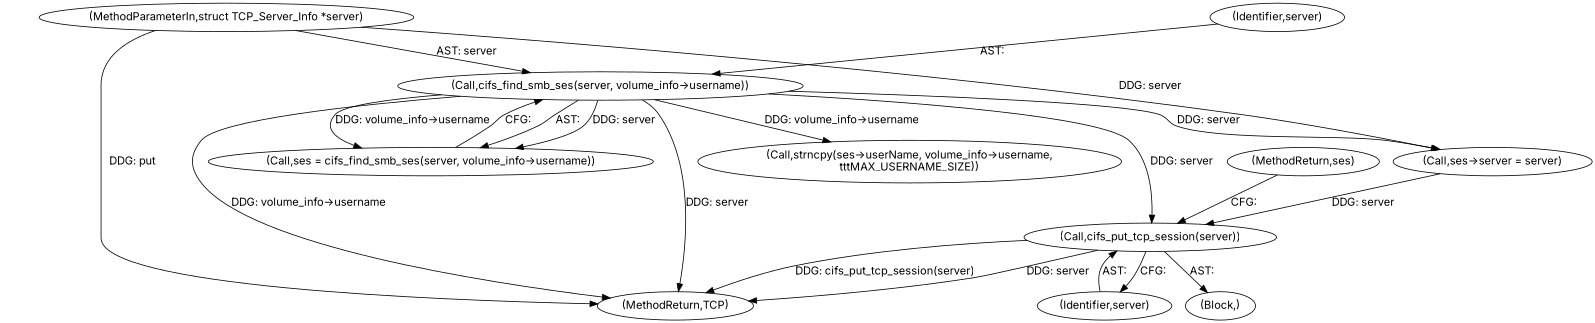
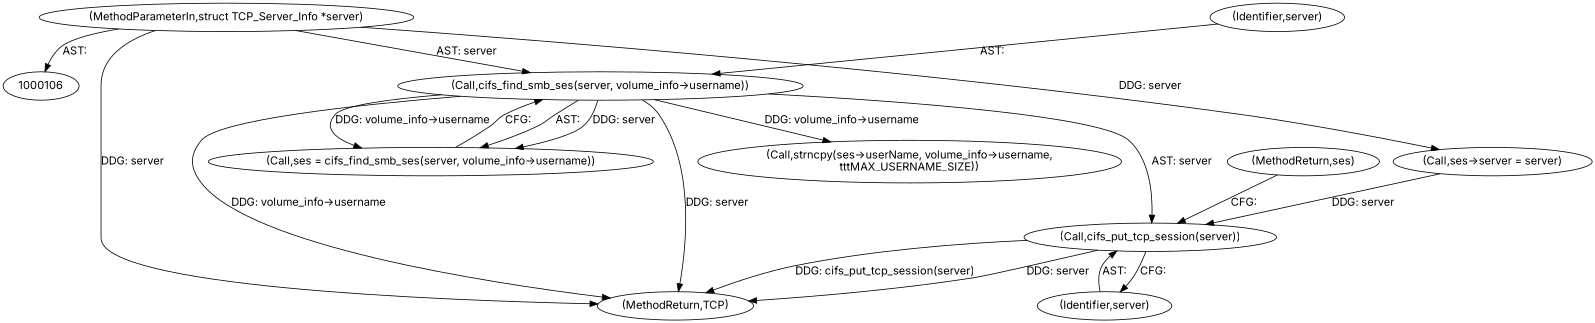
  digraph {
    fontname=Inter
    node [fontname=Inter]
    edge [fontname=Inter]
    n1 [label="(Call,cifs_put_tcp_session(server))"]
    n2 [label="(Identifier,server)"]
-   n3 [label="(Block,)"]
    n4 [label="(MethodReturn,TCP)"]
    n5 [label="(Call,cifs_find_smb_ses(server, volume_info->username))"]
    n6 [label="(Call,ses = cifs_find_smb_ses(server, volume_info->username))"]
    n7 [label="(Call,ses->server = server)"]
    n8 [label="(Call,strncpy(ses->userName, volume_info->username,\n\t\t\tMAX_USERNAME_SIZE))"]
    n9 [label="(MethodParameterIn,struct TCP_Server_Info *server)"]
+   1000106
    n11 [label="(Identifier,server)"]
    n12 [label="(MethodReturn,ses)"]
    n1 -> n2 [label="CFG: "]
-   n1 -> n3 [label="AST: "]
    n1 -> n4 [label="DDG: cifs_put_tcp_session(server)"]
    n1 -> n4 [label="DDG: server"]
    n2 -> n1 [label="AST: "]
-   n5 -> n1 [label="DDG: server"]
+   n5 -> n1 [label="AST: server"]
    n5 -> n4 [label="DDG: volume_info->username"]
    n5 -> n4 [label="DDG: server"]
    n5 -> n6 [label="AST: "]
    n5 -> n6 [label="DDG: server"]
    n5 -> n6 [label="DDG: volume_info->username"]
-   n5 -> n7 [label="DDG: server"]
    n5 -> n8 [label="DDG: volume_info->username"]
    n6 -> n5 [label="CFG: "]
    n7 -> n1 [label="DDG: server"]
-   n9 -> n4 [label="DDG: put"]
+   n9 -> n4 [label="DDG: server"]
    n9 -> n5 [label="AST: server"]
    n9 -> n7 [label="DDG: server"]
+   n9 -> 1000106 [label="AST: "]
    n11 -> n5 [label="AST: "]
    n12 -> n1 [label="CFG: "]
  }
